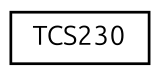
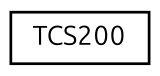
  digraph {
    rankdir=LR
    fontname=Ubuntu
-   n1 [color=black fillcolor=white fontname=Ubuntu fontsize=10 height=0.2 label=TCS230 shape=record style=filled width=0.4]
+   n1 [color=black fillcolor=white fontname=Ubuntu fontsize=10 height=0.2 label=TCS200 shape=record style=filled width=0.4]
  }
